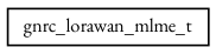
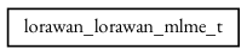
  digraph {
    rankdir=TB
    fontname="EB Garamond"
-   n1 [color=black fillcolor=white fontname="EB Garamond" fontsize=10 height=0.2 label=gnrc_lorawan_mlme_t shape=record style=filled width=0.4]
+   n1 [color=black fillcolor=white fontname="EB Garamond" fontsize=10 height=0.2 label=lorawan_lorawan_mlme_t shape=record style=filled width=0.4]
  }
